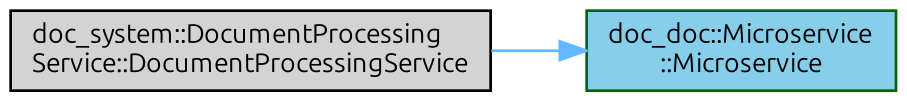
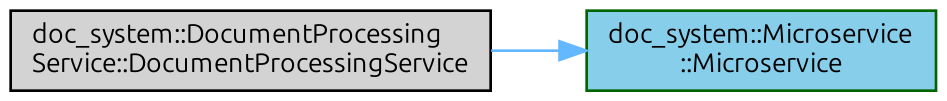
  digraph {
    rankdir=RL
    fontname=Ubuntu
    node [fontname=Ubuntu fontsize=10 shape=box style=filled]
-   n1 [color=darkgreen fillcolor=skyblue fontcolor=black height=0.2 label="doc_doc::Microservice\l::Microservice" width=0.4]
+   n1 [color=darkgreen fillcolor=skyblue fontcolor=black height=0.2 label="doc_system::Microservice\l::Microservice" width=0.4]
    n2 [color=black fillcolor=lightgrey height=0.2 label="doc_system::DocumentProcessing\lService::DocumentProcessingService" width=0.4]
    n1 -> n2 [color=steelblue1 dir=back fontname=Ubuntu fontsize=10 labelfontname=Helvetica labelfontsize=10 style=solid]
  }
